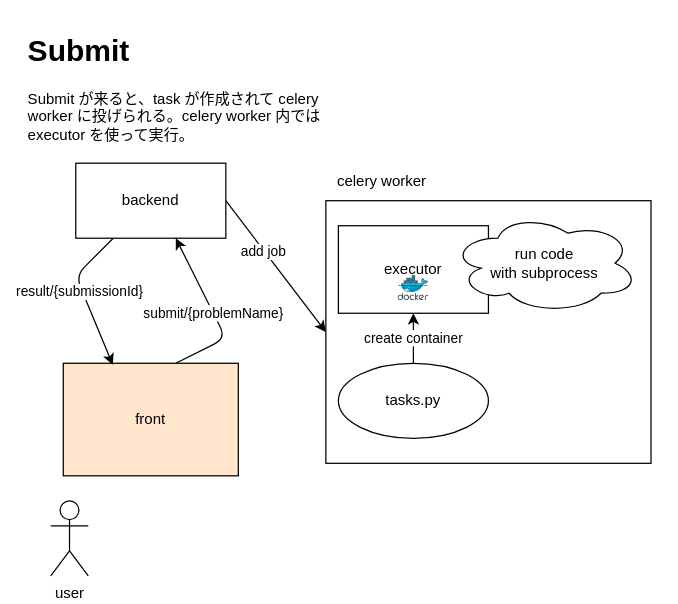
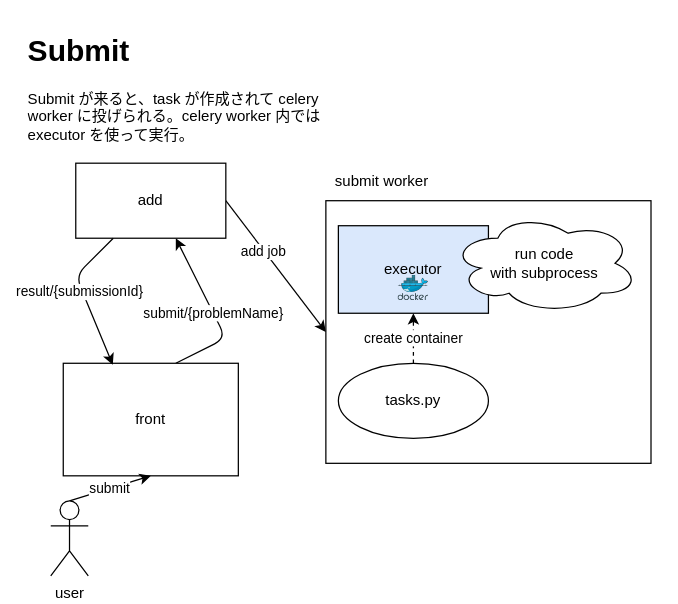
  <mxCell id="0" />
  <mxCell id="1" parent="0" />
  <mxCell id="2" value="submit/{problemName}" style="edgeStyle=none;html=1;exitX=0.5;exitY=0;exitDx=0;exitDy=0;entryX=0.5;entryY=1;entryDx=0;entryDy=0;" parent="1" edge="1"><mxGeometry relative="1" as="geometry"><mxPoint x="140" y="290" as="sourcePoint" /><mxPoint x="140" y="190" as="targetPoint" /><Array as="points"><mxPoint x="180" y="270" /></Array></mxGeometry></mxCell>
- <mxCell id="3" value="front" style="rounded=0;whiteSpace=wrap;html=1;fillColor=#ffe6cc;" parent="1" vertex="1"><mxGeometry x="50" y="290" width="140" height="90" as="geometry" /></mxCell>
+ <mxCell id="3" value="front" style="rounded=0;whiteSpace=wrap;html=1;" parent="1" vertex="1"><mxGeometry x="50" y="290" width="140" height="90" as="geometry" /></mxCell>
+ <mxCell id="4" value="submit" style="edgeStyle=none;html=1;exitX=0.5;exitY=0;exitDx=0;exitDy=0;exitPerimeter=0;entryX=0.5;entryY=1;entryDx=0;entryDy=0;" parent="1" source="5" target="3" edge="1"><mxGeometry relative="1" as="geometry" /></mxCell>
  <mxCell id="5" value="user" style="shape=umlActor;verticalLabelPosition=bottom;verticalAlign=top;html=1;outlineConnect=0;" parent="1" vertex="1"><mxGeometry x="40" y="400" width="30" height="60" as="geometry" /></mxCell>
  <mxCell id="6" style="edgeStyle=none;html=1;entryX=0;entryY=0.5;entryDx=0;entryDy=0;" parent="1" target="9" edge="1"><mxGeometry relative="1" as="geometry"><mxPoint x="180" y="160" as="sourcePoint" /></mxGeometry></mxCell>
  <mxCell id="7" value="add job" style="edgeLabel;html=1;align=center;verticalAlign=middle;resizable=0;points=[];" parent="6" vertex="1" connectable="0"><mxGeometry x="-0.245" y="-1" relative="1" as="geometry"><mxPoint as="offset" /></mxGeometry></mxCell>
- <mxCell id="8" value="backend" style="rounded=0;whiteSpace=wrap;html=1;" parent="1" vertex="1"><mxGeometry x="60" y="130" width="120" height="60" as="geometry" /></mxCell>
+ <mxCell id="8" value="add" style="rounded=0;whiteSpace=wrap;html=1;" parent="1" vertex="1"><mxGeometry x="60" y="130" width="120" height="60" as="geometry" /></mxCell>
  <mxCell id="9" value="" style="rounded=0;whiteSpace=wrap;html=1;" parent="1" vertex="1"><mxGeometry x="260" y="160" width="260" height="210" as="geometry" /></mxCell>
- <mxCell id="10" value="executor" style="rounded=0;whiteSpace=wrap;html=1;" parent="1" vertex="1"><mxGeometry x="270" y="180" width="120" height="70" as="geometry" /></mxCell>
- <mxCell id="11" value="create container" style="edgeStyle=none;html=1;exitX=0.5;exitY=0;exitDx=0;exitDy=0;entryX=0.5;entryY=1;entryDx=0;entryDy=0;" parent="1" source="12" target="10" edge="1"><mxGeometry relative="1" as="geometry" /></mxCell>
+ <mxCell id="10" value="executor" style="rounded=0;whiteSpace=wrap;html=1;fillColor=#dae8fc;" parent="1" vertex="1"><mxGeometry x="270" y="180" width="120" height="70" as="geometry" /></mxCell>
+ <mxCell id="11" value="create container" style="edgeStyle=none;html=1;exitX=0.5;exitY=0;exitDx=0;exitDy=0;entryX=0.5;entryY=1;entryDx=0;entryDy=0;dashed=1;" parent="1" source="12" target="10" edge="1"><mxGeometry relative="1" as="geometry" /></mxCell>
  <mxCell id="12" value="tasks.py" style="ellipse;whiteSpace=wrap;html=1;" parent="1" vertex="1"><mxGeometry x="270" y="290" width="120" height="60" as="geometry" /></mxCell>
- <mxCell id="13" value="celery worker" style="text;html=1;align=center;verticalAlign=middle;whiteSpace=wrap;rounded=0;" parent="1" vertex="1"><mxGeometry x="250" y="130" width="110" height="30" as="geometry" /></mxCell>
+ <mxCell id="13" value="submit worker" style="text;html=1;align=center;verticalAlign=middle;whiteSpace=wrap;rounded=0;" parent="1" vertex="1"><mxGeometry x="250" y="130" width="110" height="30" as="geometry" /></mxCell>
  <mxCell id="14" value="" style="image;sketch=0;aspect=fixed;html=1;points=[];align=center;fontSize=12;image=img/lib/mscae/Docker.svg;" parent="1" vertex="1"><mxGeometry x="317.81" y="220" width="24.39" height="20" as="geometry" /></mxCell>
  <mxCell id="15" value="run code&lt;br&gt;with subprocess" style="ellipse;shape=cloud;whiteSpace=wrap;html=1;" parent="1" vertex="1"><mxGeometry x="360" y="170" width="150" height="80" as="geometry" /></mxCell>
  <mxCell id="16" style="edgeStyle=none;html=1;exitX=0.25;exitY=1;exitDx=0;exitDy=0;entryX=0.283;entryY=0.014;entryDx=0;entryDy=0;entryPerimeter=0;" parent="1" source="8" target="3" edge="1"><mxGeometry relative="1" as="geometry"><Array as="points"><mxPoint x="60" y="220" /></Array></mxGeometry></mxCell>
  <mxCell id="17" value="result/{submissionId}" style="edgeLabel;html=1;align=center;verticalAlign=middle;resizable=0;points=[];" parent="16" vertex="1" connectable="0"><mxGeometry x="-0.08" y="-2" relative="1" as="geometry"><mxPoint as="offset" /></mxGeometry></mxCell>
  <mxCell id="18" value="&lt;h1 style=&quot;margin-top: 0px;&quot;&gt;Submit&lt;/h1&gt;&lt;p&gt;Submit が来ると、task が作成されて celery worker に投げられる。celery worker 内では executor を使って実行。&lt;/p&gt;&lt;p&gt;&lt;br&gt;&lt;/p&gt;" style="text;html=1;whiteSpace=wrap;overflow=hidden;rounded=0;" vertex="1" parent="1"><mxGeometry x="20" y="20" width="260" height="100" as="geometry" /></mxCell>
